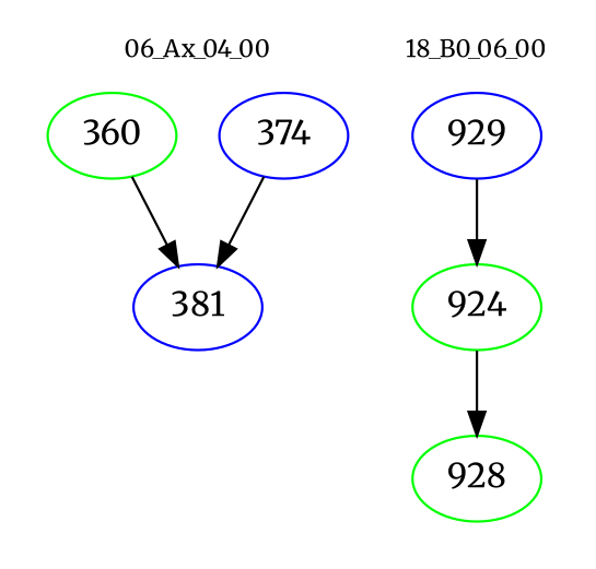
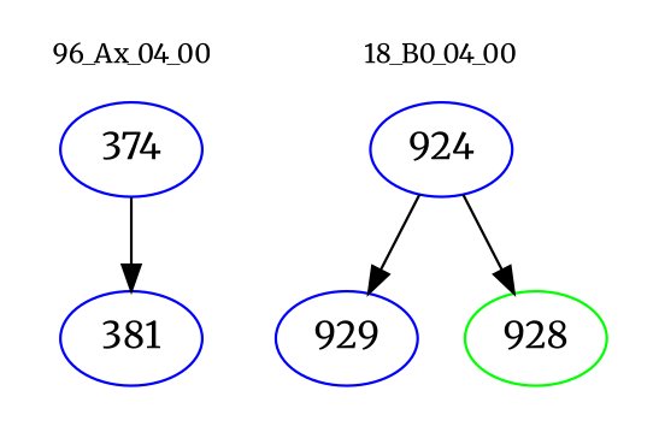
  digraph {
    fontname=Merriweather
    node [color=blue fontname=Merriweather]
    edge [color=black fontname=Merriweather]
    n1 [label=374]
-   n2 [color=green label=360]
    n3 [label=381]
    n4 [label=929]
-   n5 [color=green label=924]
+   n5 [label=924]
    n6 [color=green label=928]
    subgraph cluster_1 {
      color=white
      fontsize=10
-     label="06_Ax_04_00"
+     label="96_Ax_04_00"
      n1
-     n2
      n3
    }
    subgraph cluster_2 {
      color=white
      fontsize=10
-     label="18_B0_06_00"
+     label="18_B0_04_00"
      n4
      n5
      n6
    }
    n1 -> n3
-   n2 -> n3
-   n4 -> n5
+   n5 -> n4
    n5 -> n6
  }
